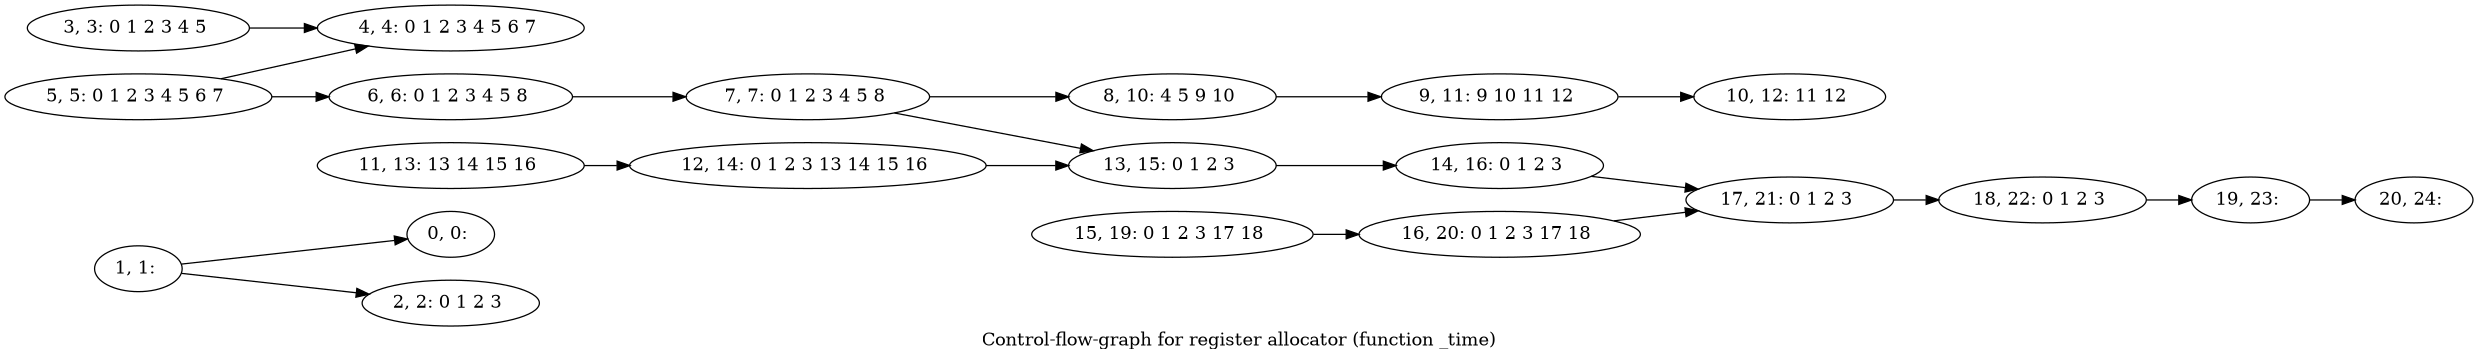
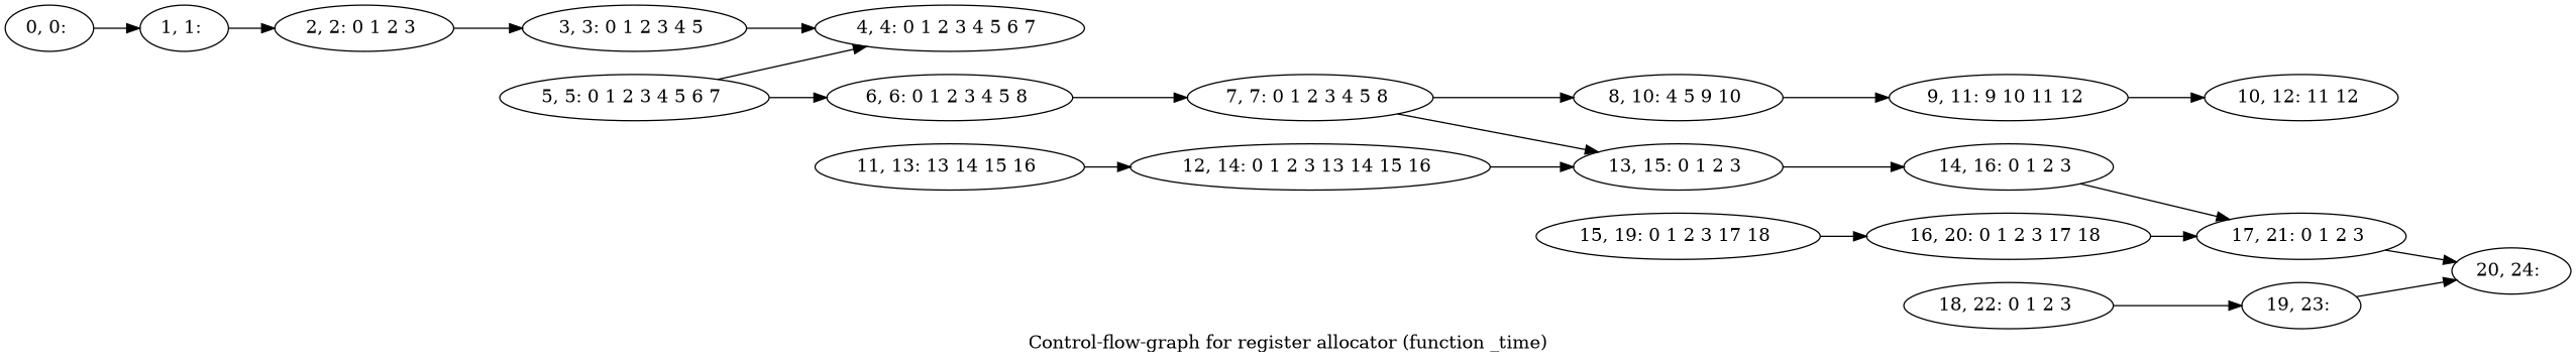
  digraph {
    label="Control-flow-graph for register allocator (function _time)"
    rankdir=LR
    n1 [label="0, 0: "]
    n2 [label="1, 1: "]
    n3 [label="2, 2: 0 1 2 3 "]
    n4 [label="3, 3: 0 1 2 3 4 5 "]
    n5 [label="4, 4: 0 1 2 3 4 5 6 7 "]
    n6 [label="5, 5: 0 1 2 3 4 5 6 7 "]
    n7 [label="6, 6: 0 1 2 3 4 5 8 "]
    n8 [label="7, 7: 0 1 2 3 4 5 8 "]
    n9 [label="8, 10: 4 5 9 10 "]
    n10 [label="13, 15: 0 1 2 3 "]
    n11 [label="9, 11: 9 10 11 12 "]
    n12 [label="14, 16: 0 1 2 3 "]
    n13 [label="10, 12: 11 12 "]
    n14 [label="11, 13: 13 14 15 16 "]
    n15 [label="12, 14: 0 1 2 3 13 14 15 16 "]
    n16 [label="17, 21: 0 1 2 3 "]
    n17 [label="15, 19: 0 1 2 3 17 18 "]
    n18 [label="16, 20: 0 1 2 3 17 18 "]
    n19 [label="18, 22: 0 1 2 3 "]
    n20 [label="19, 23: "]
    n21 [label="20, 24: "]
-   n2 -> n1
+   n1 -> n2
    n2 -> n3
+   n3 -> n4
    n4 -> n5
    n6 -> n5
    n6 -> n7
    n7 -> n8
    n8 -> n9
    n8 -> n10
    n9 -> n11
    n10 -> n12
    n11 -> n13
    n12 -> n16
    n14 -> n15
    n15 -> n10
-   n16 -> n19
+   n16 -> n21
    n17 -> n18
    n18 -> n16
    n19 -> n20
    n20 -> n21
  }
